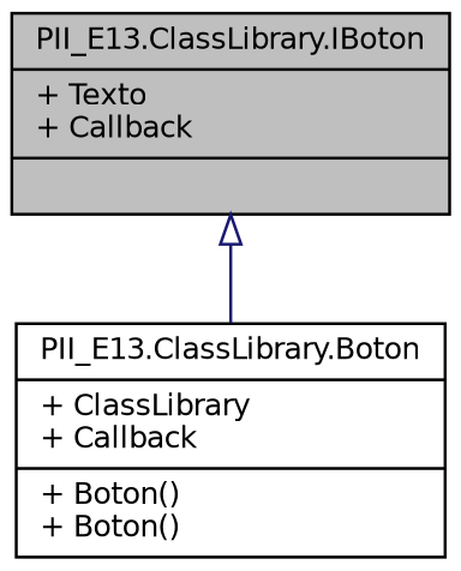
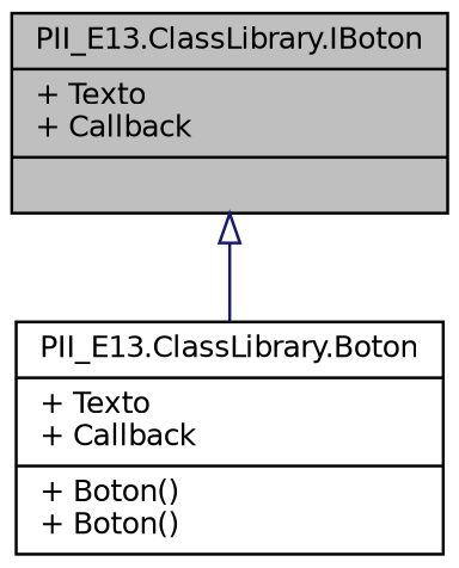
  digraph {
    node [color=black fontname=Helvetica fontsize=10 shape=record style=filled]
    n1 [fillcolor=grey75 fontcolor=black height=0.2 label="{PII_E13.ClassLibrary.IBoton\n|+ Texto\l+ Callback\l|}" width=0.4]
-   n2 [fillcolor=white height=0.2 label="{PII_E13.ClassLibrary.Boton\n|+ ClassLibrary\l+ Callback\l|+ Boton()\l+ Boton()\l}" width=0.4]
+   n2 [fillcolor=white height=0.2 label="{PII_E13.ClassLibrary.Boton\n|+ Texto\l+ Callback\l|+ Boton()\l+ Boton()\l}" width=0.4]
    n1 -> n2 [arrowtail=onormal color=midnightblue dir=back fontname=Helvetica fontsize=10 labelfontname=Helvetica labelfontsize=10 style=solid]
  }
